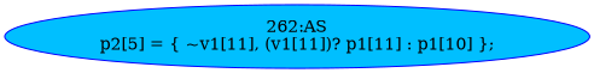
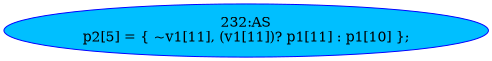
  strict digraph {
    rankdir=LR
-   n1 [ast="<pyverilog.vparser.ast.Assign object at 0x7f40789ee910>" def_var="['p2']" fillcolor=deepskyblue label="262:AS\np2[5] = { ~v1[11], (v1[11])? p1[11] : p1[10] };" statements="[]" style=filled typ=Assign use_var="['v1', 'v1', 'p1', 'p1']" color=blue]
+   n1 [ast="<pyverilog.vparser.ast.Assign object at 0x7f40789ee910>" def_var="['p2']" fillcolor=deepskyblue label="232:AS\np2[5] = { ~v1[11], (v1[11])? p1[11] : p1[10] };" statements="[]" style=filled typ=Assign use_var="['v1', 'v1', 'p1', 'p1']" color=blue]
  }
